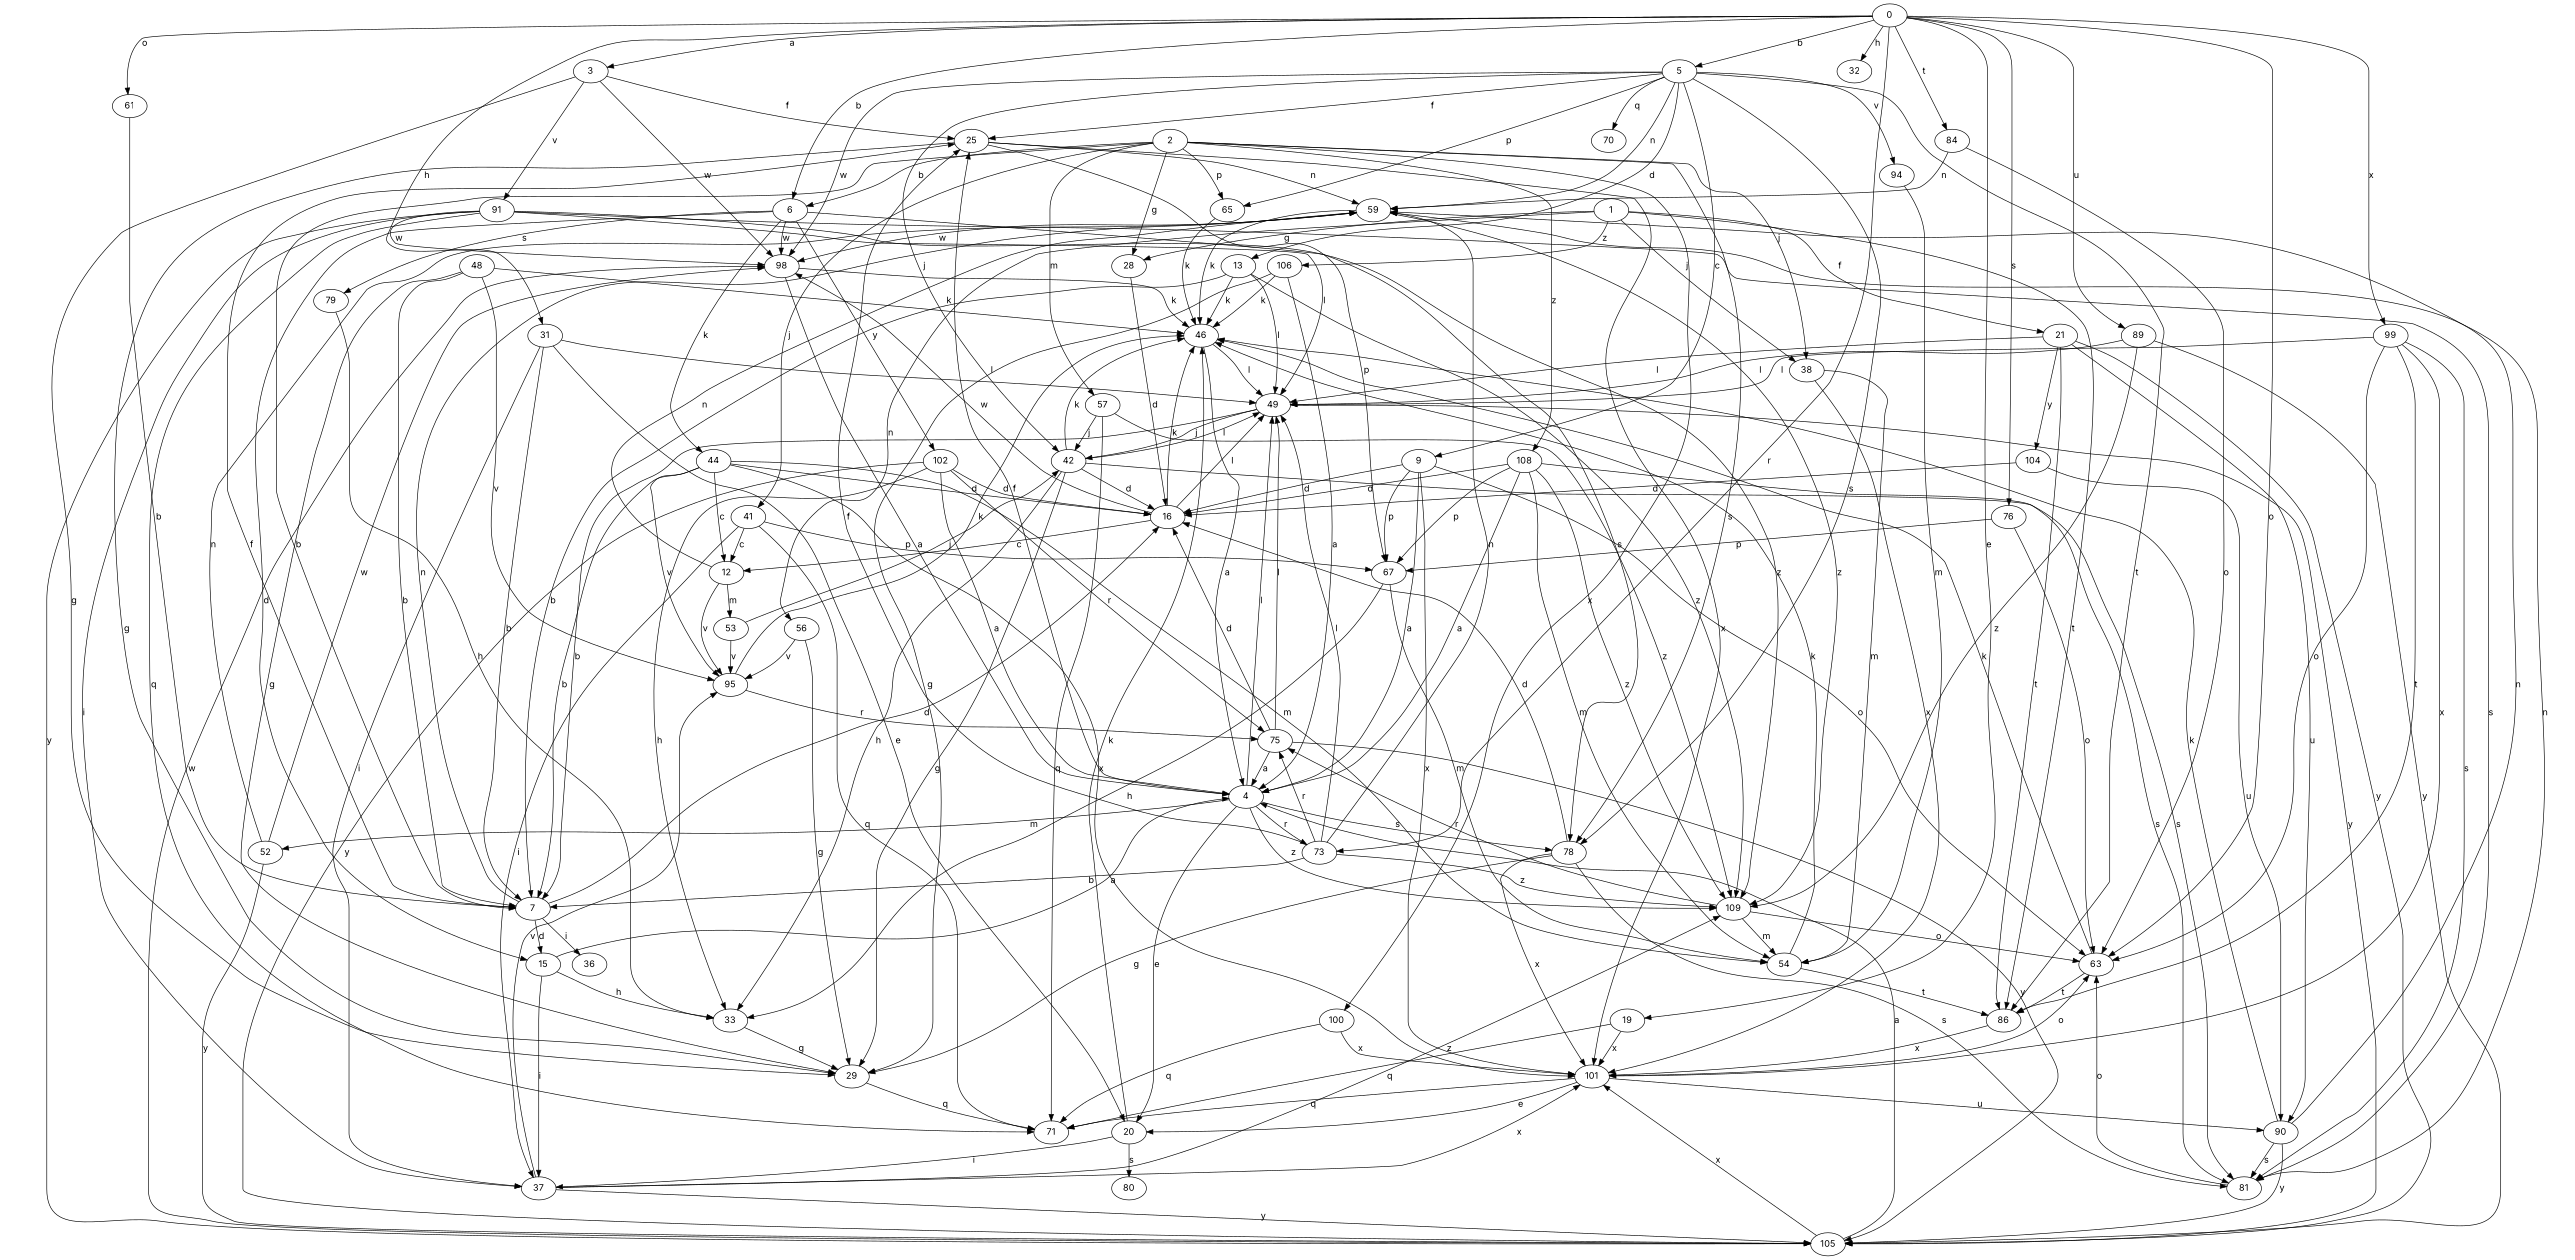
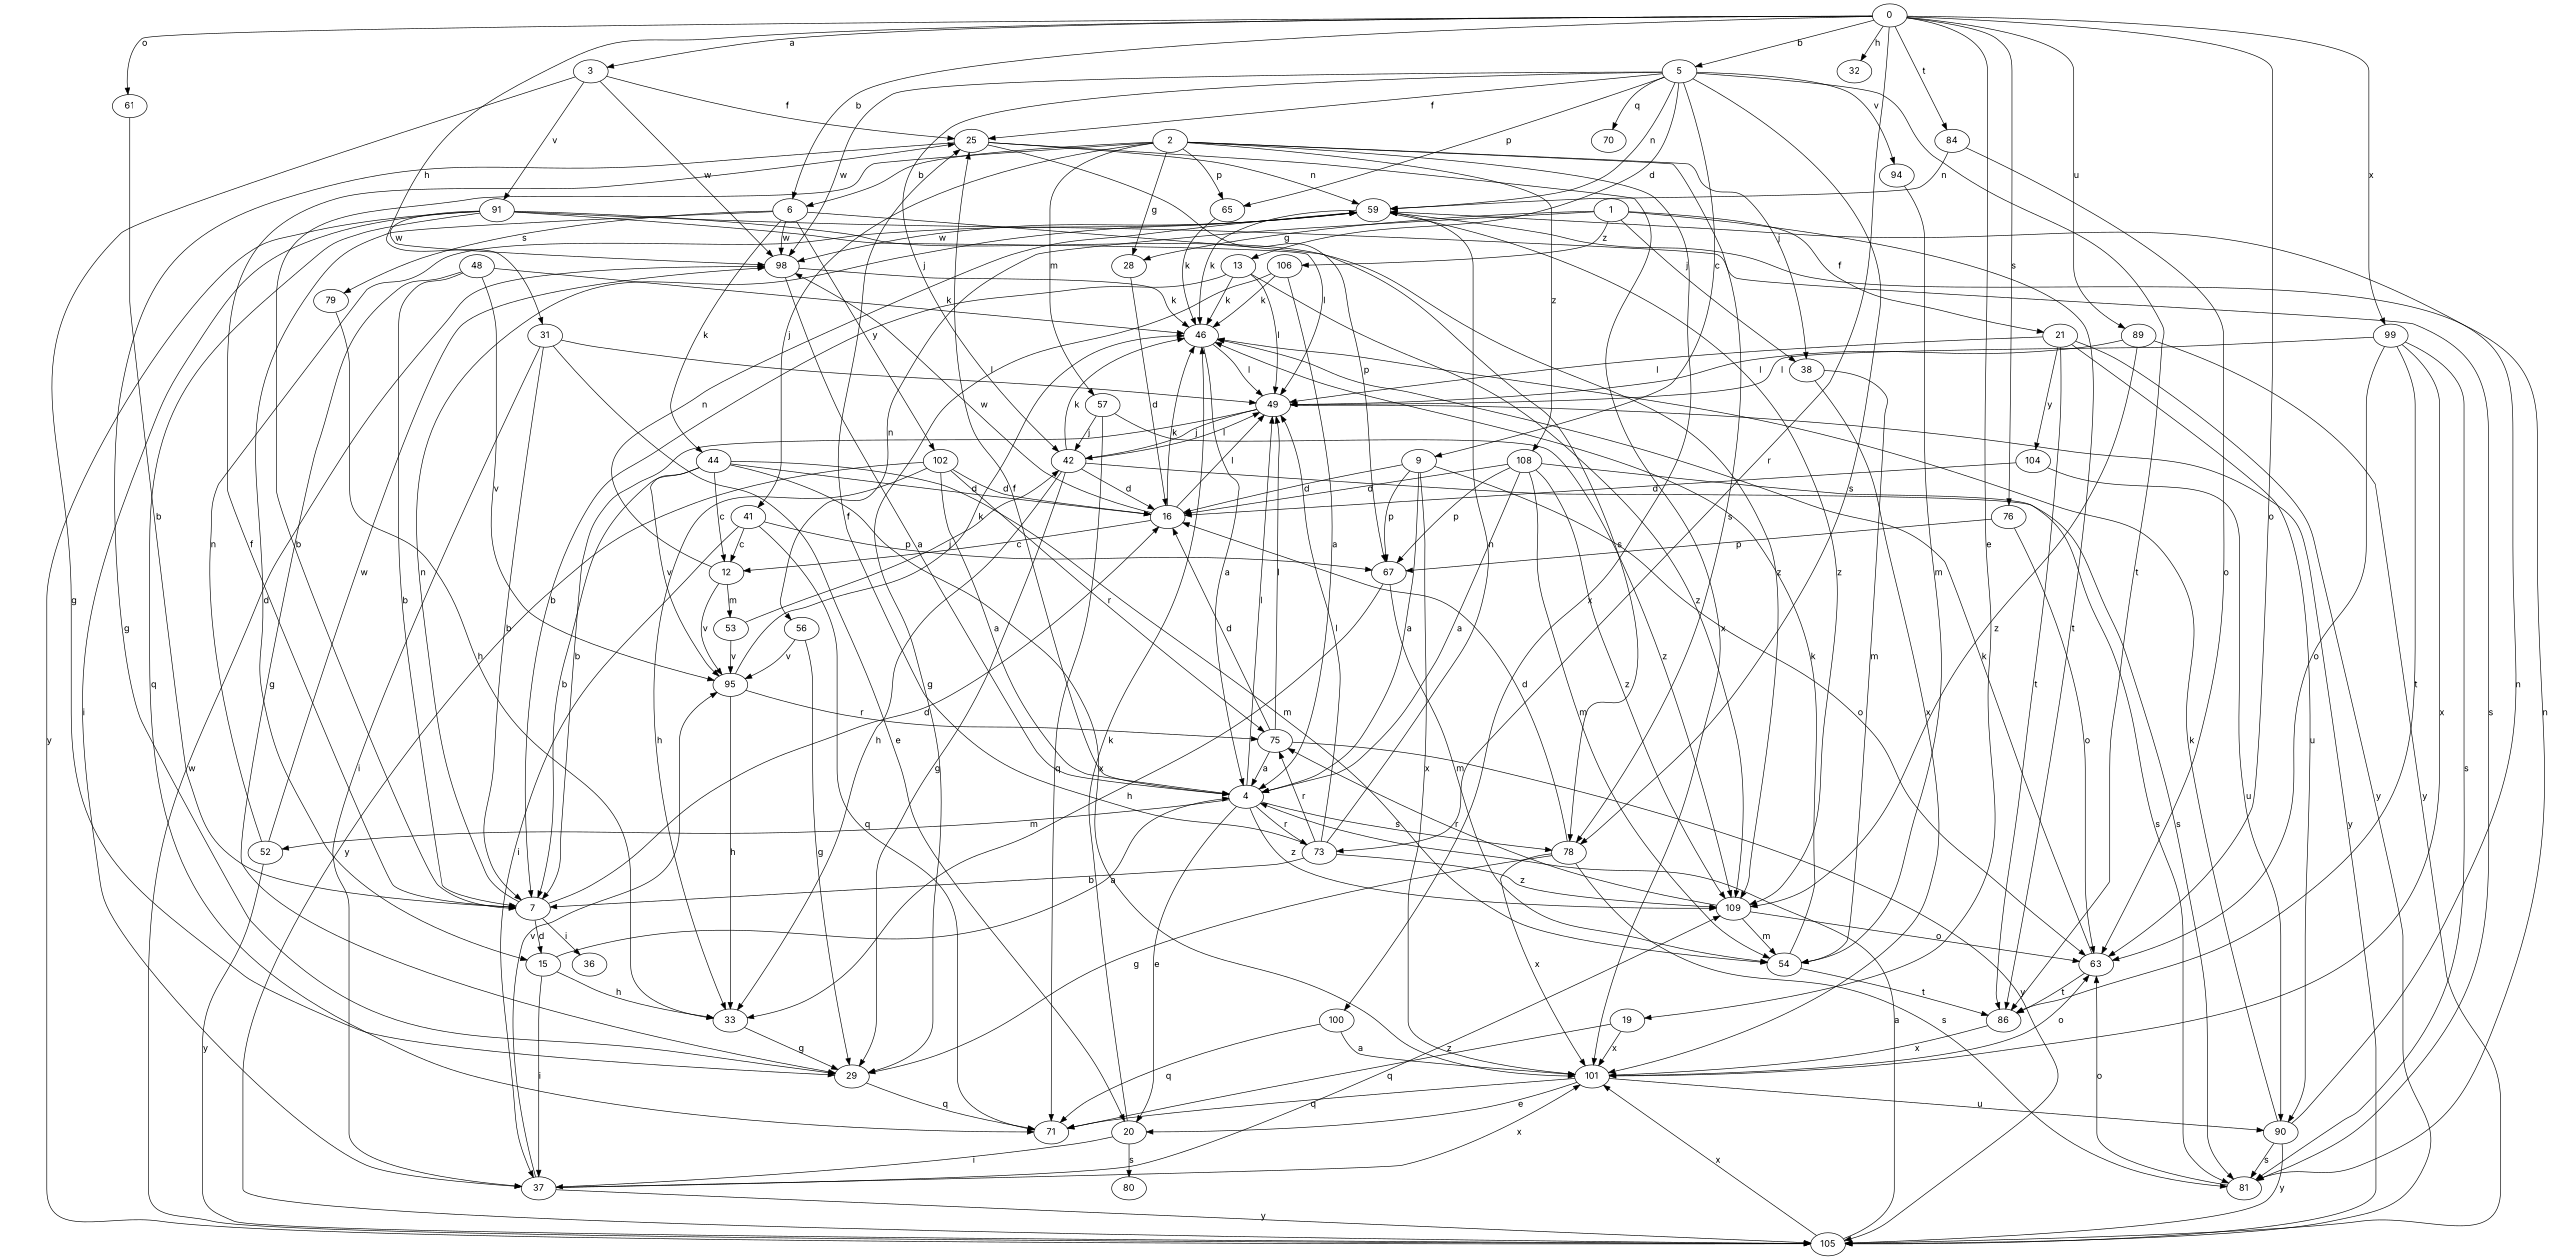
  strict digraph {
    fontname=Inter
    node [fontname=Inter]
    edge [fontname=Inter]
    0
    3
    5
    6
    19
    31
    32
    61
    63
    73
    76
    84
    89
    99
    25
    29
    91
    98
    86
    65
    78
    9
    13
    42
    59
    70
    94
    15
    44
    79
    102
    101
    71
    7
    20
    49
    37
    46
    109
    75
    67
    105
    81
    1
    21
    28
    38
    56
    106
    90
    104
    16
    54
    95
    4
    2
    41
    n58 [label=57]
    100
    108
    36
    12
    48
    52
    80
    33
    53
    0 -> 3 [label=a]
    0 -> 5 [label=b]
    0 -> 6 [label=b]
    0 -> 19 [label=e]
    0 -> 31 [label=h]
    0 -> 32 [label=h]
    0 -> 61 [label=o]
    0 -> 63 [label=o]
    0 -> 73 [label=r]
    0 -> 76 [label=s]
    0 -> 84 [label=t]
    0 -> 89 [label=u]
    0 -> 99 [label=x]
    3 -> 25 [label=f]
    3 -> 29 [label=g]
    3 -> 91 [label=v]
    3 -> 98 [label=w]
    5 -> 25 [label=f]
    5 -> 98 [label=w]
    5 -> 86 [label=t]
    5 -> 65 [label=p]
    5 -> 78 [label=s]
    5 -> 9 [label=c]
    5 -> 13 [label=d]
    5 -> 42 [label=j]
    5 -> 59 [label=n]
    5 -> 70 [label=q]
    5 -> 94 [label=v]
    6 -> 98 [label=w]
    6 -> 78 [label=s]
    6 -> 15 [label=d]
    6 -> 44 [label=k]
    6 -> 79 [label=s]
    6 -> 102 [label=y]
    19 -> 101 [label=x]
    19 -> 71 [label=q]
    31 -> 7 [label=b]
    31 -> 20 [label=e]
    31 -> 49 [label=l]
    31 -> 37 [label=i]
    61 -> 7 [label=b]
    63 -> 86 [label=t]
    63 -> 46 [label=k]
    73 -> 25 [label=f]
    73 -> 59 [label=n]
    73 -> 7 [label=b]
    73 -> 49 [label=l]
    73 -> 109 [label=z]
    73 -> 75 [label=r]
    76 -> 63 [label=o]
    76 -> 67 [label=p]
    84 -> 63 [label=o]
    84 -> 59 [label=n]
    89 -> 49 [label=l]
    89 -> 109 [label=z]
    89 -> 105 [label=y]
    99 -> 63 [label=o]
    99 -> 86 [label=t]
    99 -> 101 [label=x]
    99 -> 49 [label=l]
    99 -> 81 [label=s]
    25 -> 29 [label=g]
    25 -> 59 [label=n]
    25 -> 101 [label=x]
    25 -> 67 [label=p]
    29 -> 71 [label=q]
    91 -> 98 [label=w]
    91 -> 71 [label=q]
    91 -> 49 [label=l]
    91 -> 37 [label=i]
    91 -> 109 [label=z]
    91 -> 105 [label=y]
    91 -> 81 [label=s]
    98 -> 46 [label=k]
    98 -> 4 [label=a]
    86 -> 101 [label=x]
    65 -> 46 [label=k]
    78 -> 29 [label=g]
    78 -> 101 [label=x]
    78 -> 81 [label=s]
    78 -> 16 [label=d]
    9 -> 63 [label=o]
    9 -> 101 [label=x]
    9 -> 67 [label=p]
    9 -> 16 [label=d]
    9 -> 4 [label=a]
    13 -> 7 [label=b]
    13 -> 49 [label=l]
    13 -> 46 [label=k]
    13 -> 109 [label=z]
    42 -> 29 [label=g]
    42 -> 49 [label=l]
    42 -> 46 [label=k]
    42 -> 81 [label=s]
    42 -> 16 [label=d]
    42 -> 33 [label=h]
    59 -> 98 [label=w]
    59 -> 46 [label=k]
    59 -> 109 [label=z]
    94 -> 54 [label=m]
    15 -> 37 [label=i]
    15 -> 4 [label=a]
    15 -> 33 [label=h]
    44 -> 101 [label=x]
    44 -> 7 [label=b]
    44 -> 16 [label=d]
    44 -> 54 [label=m]
    44 -> 95 [label=v]
    44 -> 12 [label=c]
    79 -> 33 [label=h]
    102 -> 75 [label=r]
    102 -> 105 [label=y]
    102 -> 16 [label=d]
    102 -> 4 [label=a]
    102 -> 33 [label=h]
    101 -> 63 [label=o]
    101 -> 71 [label=q]
    101 -> 20 [label=e]
    101 -> 90 [label=u]
    7 -> 25 [label=f]
    7 -> 59 [label=n]
    7 -> 15 [label=d]
    7 -> 16 [label=d]
    7 -> 36 [label=i]
    20 -> 37 [label=i]
    20 -> 46 [label=k]
    20 -> 80 [label=s]
    49 -> 42 [label=j]
    49 -> 7 [label=b]
    49 -> 105 [label=y]
    37 -> 101 [label=x]
    37 -> 109 [label=z]
    37 -> 105 [label=y]
    37 -> 95 [label=v]
    46 -> 49 [label=l]
    46 -> 4 [label=a]
    109 -> 63 [label=o]
    109 -> 75 [label=r]
    109 -> 54 [label=m]
    75 -> 49 [label=l]
    75 -> 105 [label=y]
    75 -> 16 [label=d]
    75 -> 4 [label=a]
    67 -> 54 [label=m]
    67 -> 33 [label=h]
    105 -> 98 [label=w]
    105 -> 101 [label=x]
    105 -> 4 [label=a]
    81 -> 63 [label=o]
    81 -> 59 [label=n]
    1 -> 86 [label=t]
    1 -> 21 [label=f]
    1 -> 28 [label=g]
    1 -> 38 [label=j]
    1 -> 56 [label=n]
    1 -> 106 [label=z]
    21 -> 86 [label=t]
    21 -> 49 [label=l]
    21 -> 105 [label=y]
    21 -> 90 [label=u]
    21 -> 104 [label=y]
    28 -> 16 [label=d]
    38 -> 101 [label=x]
    38 -> 54 [label=m]
    56 -> 29 [label=g]
    56 -> 95 [label=v]
    106 -> 29 [label=g]
    106 -> 46 [label=k]
    106 -> 4 [label=a]
    90 -> 59 [label=n]
    90 -> 46 [label=k]
    90 -> 105 [label=y]
    90 -> 81 [label=s]
    104 -> 90 [label=u]
    104 -> 16 [label=d]
    16 -> 98 [label=w]
    16 -> 49 [label=l]
    16 -> 46 [label=k]
    16 -> 12 [label=c]
    54 -> 86 [label=t]
    54 -> 46 [label=k]
    95 -> 46 [label=k]
    95 -> 75 [label=r]
+   95 -> 33 [label=h]
    4 -> 73 [label=r]
    4 -> 25 [label=f]
    4 -> 78 [label=s]
    4 -> 20 [label=e]
    4 -> 49 [label=l]
    4 -> 109 [label=z]
    4 -> 52 [label=m]
    2 -> 6 [label=b]
    2 -> 65 [label=p]
    2 -> 78 [label=s]
    2 -> 7 [label=b]
    2 -> 28 [label=g]
    2 -> 38 [label=j]
    2 -> 41 [label=j]
    2 -> n58 [label=m]
    2 -> 100 [label=x]
    2 -> 108 [label=z]
    41 -> 71 [label=q]
    41 -> 37 [label=i]
    41 -> 67 [label=p]
    41 -> 12 [label=c]
    n58 -> 42 [label=j]
    n58 -> 71 [label=q]
    n58 -> 109 [label=z]
-   100 -> 101 [label=x]
+   100 -> 101 [label=a]
    100 -> 71 [label=q]
    108 -> 109 [label=z]
    108 -> 67 [label=p]
    108 -> 81 [label=s]
    108 -> 16 [label=d]
    108 -> 54 [label=m]
    108 -> 4 [label=a]
    12 -> 59 [label=n]
    12 -> 95 [label=v]
    12 -> 53 [label=m]
    48 -> 29 [label=g]
    48 -> 7 [label=b]
    48 -> 46 [label=k]
    48 -> 95 [label=v]
    52 -> 98 [label=w]
    52 -> 59 [label=n]
    52 -> 105 [label=y]
    33 -> 29 [label=g]
    53 -> 42 [label=j]
    53 -> 95 [label=v]
  }
